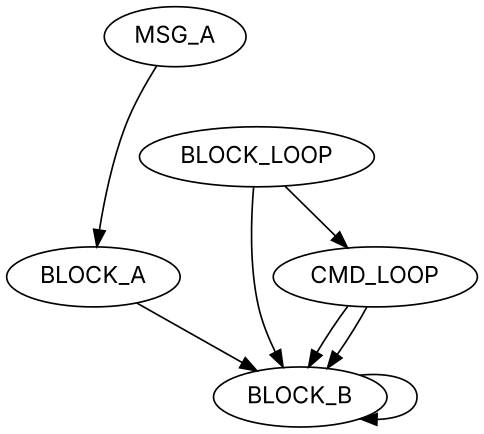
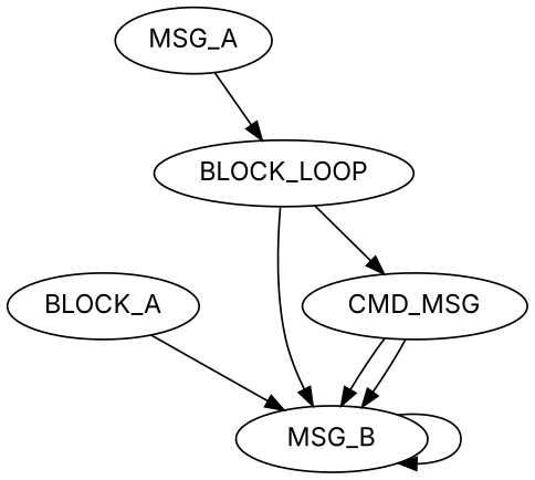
  digraph {
    fontname=Inter
    node [cpu=0 fontname=Inter patentry=true pattern=A type=block patexit=true]
    edge [fontname=Inter type=defdst]
    MSG_A [par="0x0000000000000000" tef=0 toffs=0 type=tmsg patexit=""]
    BLOCK_A [qlo=1 tperiod=1000 patentry=""]
-   BLOCK_B [pattern=B qlo=1 tperiod=500000000]
-   CMD_LOOP [pattern=LOOP prio=0 qty=99999 toffs=0 tvalid=0 type=flow vabs=true patexit=""]
+   BLOCK_B [pattern=B qlo=1 tperiod=500000000 label=MSG_B]
+   CMD_LOOP [pattern=LOOP prio=0 qty=99999 toffs=0 tvalid=0 type=flow vabs=true label=CMD_MSG patexit=""]
    BLOCK_LOOP [pattern=LOOP tperiod=1000 patentry=""]
-   MSG_A -> BLOCK_A
+   MSG_A -> BLOCK_LOOP
    BLOCK_A -> BLOCK_B
    BLOCK_B -> BLOCK_B
    CMD_LOOP -> BLOCK_B [type=target]
    CMD_LOOP -> BLOCK_B [type=flowdst]
    BLOCK_LOOP -> BLOCK_B
    BLOCK_LOOP -> CMD_LOOP
  }
